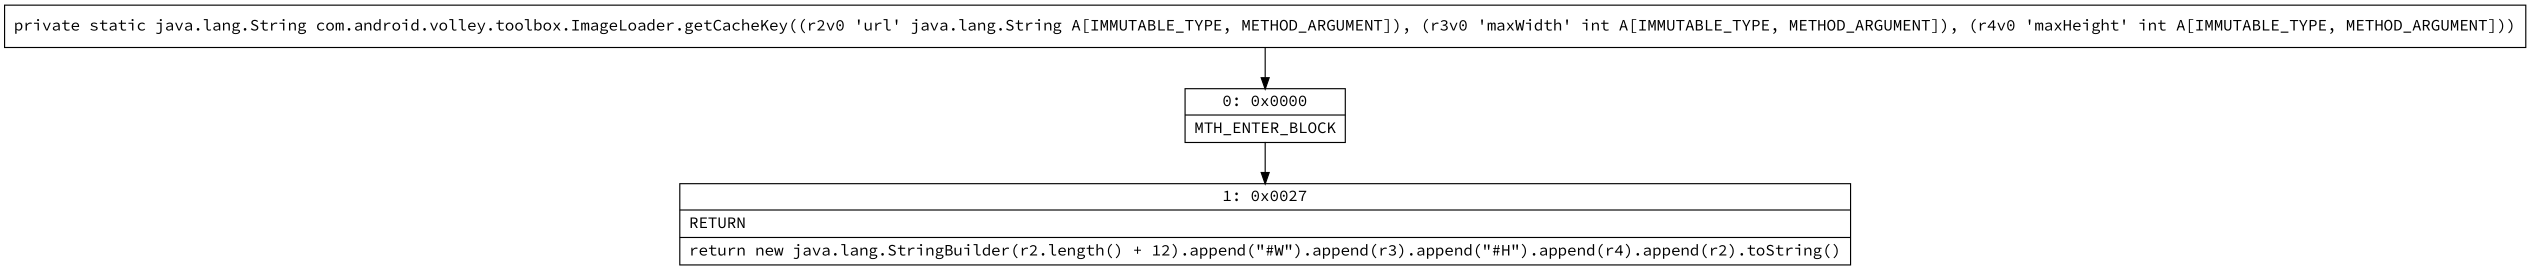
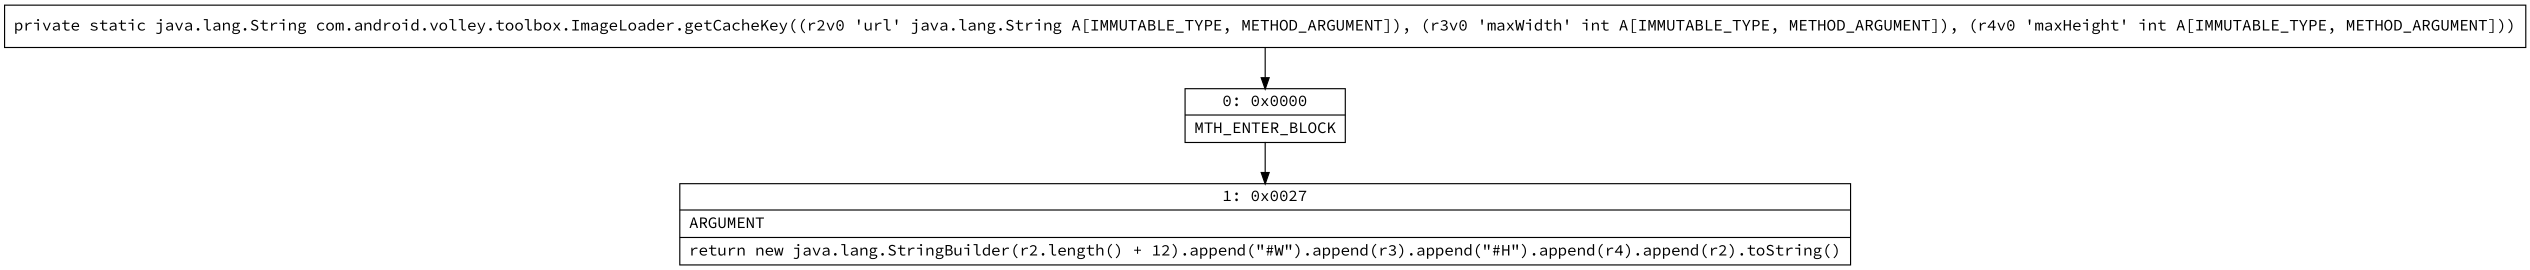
  digraph {
    fontname="Source Code Pro"
    node [shape=record fontname="Source Code Pro"]
    edge [fontname="Source Code Pro"]
    n1 [label="{0\:\ 0x0000|MTH_ENTER_BLOCK\l}"]
-   n2 [label="{1\:\ 0x0027|RETURN\l|return new java.lang.StringBuilder(r2.length() + 12).append(\"#W\").append(r3).append(\"#H\").append(r4).append(r2).toString()\l}"]
+   n2 [label="{1\:\ 0x0027|ARGUMENT\l|return new java.lang.StringBuilder(r2.length() + 12).append(\"#W\").append(r3).append(\"#H\").append(r4).append(r2).toString()\l}"]
    n3 [label="{private static java.lang.String com.android.volley.toolbox.ImageLoader.getCacheKey((r2v0 'url' java.lang.String A[IMMUTABLE_TYPE, METHOD_ARGUMENT]), (r3v0 'maxWidth' int A[IMMUTABLE_TYPE, METHOD_ARGUMENT]), (r4v0 'maxHeight' int A[IMMUTABLE_TYPE, METHOD_ARGUMENT])) }"]
    n1 -> n2
    n3 -> n1
  }
